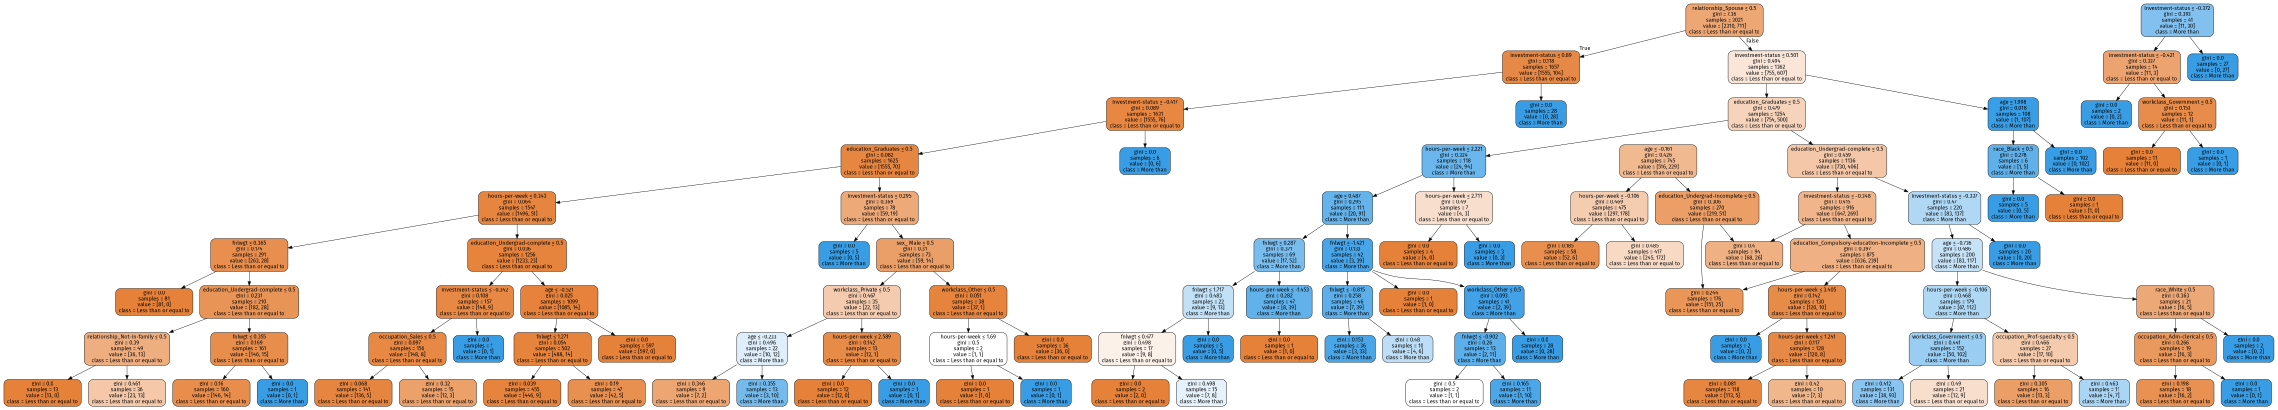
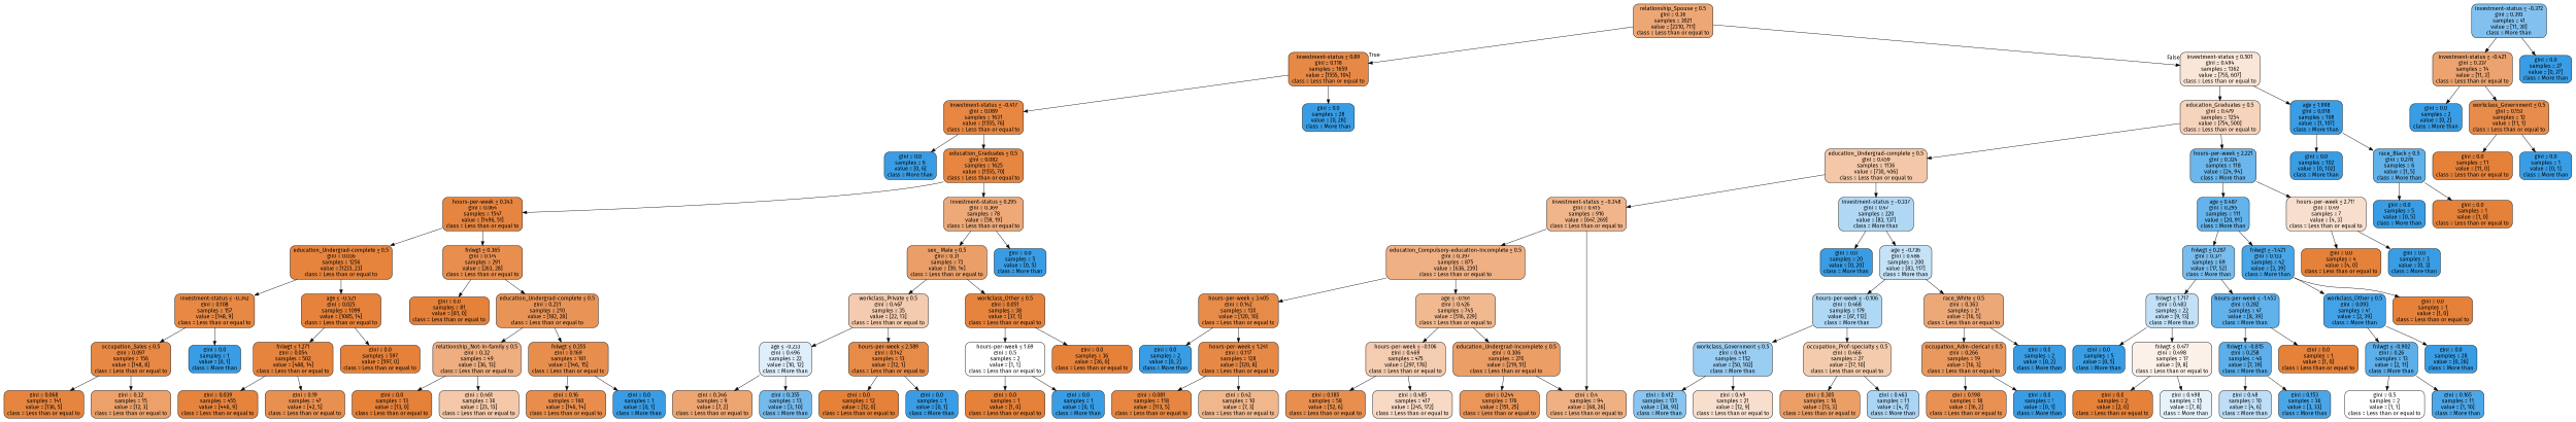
  digraph {
    fontname="Fira Sans"
    node [color=black fillcolor="#399de5ff" fontname="Fira Sans" shape=box style="filled, rounded"]
    edge [fontname="Fira Sans"]
-   n1 [fillcolor="#e58139b1" label=<relationship_Spouse &le; 0.5<br/>gini = 7.36<br/>samples = 3021<br/>value = [2310, 711]<br/>class = Less than or equal to>]
-   n2 [fillcolor="#e58139ee" label=<investment-status &le; 0.89<br/>gini = 0.118<br/>samples = 1657<br/>value = [1555, 104]<br/>class = Less than or equal to>]
+   n1 [fillcolor="#e58139b1" label=<relationship_Spouse &le; 0.5<br/>gini = 0.36<br/>samples = 3021<br/>value = [2310, 711]<br/>class = Less than or equal to>]
+   n2 [fillcolor="#e58139ee" label=<investment-status &le; 0.89<br/>gini = 0.118<br/>samples = 1659<br/>value = [1555, 104]<br/>class = Less than or equal to>]
    n3 [fillcolor="#e5813932" label=<investment-status &le; 0.501<br/>gini = 0.494<br/>samples = 1362<br/>value = [755, 607]<br/>class = Less than or equal to>]
    n4 [fillcolor="#e58139f3" label=<investment-status &le; -0.417<br/>gini = 0.089<br/>samples = 1631<br/>value = [1555, 76]<br/>class = Less than or equal to>]
    n5 [label=<gini = 0.0<br/>samples = 28<br/>value = [0, 28]<br/>class = More than>]
    n6 [fillcolor="#e5813956" label=<education_Graduates &le; 0.5<br/>gini = 0.479<br/>samples = 1254<br/>value = [754, 500]<br/>class = Less than or equal to>]
    n7 [fillcolor="#399de5fd" label=<age &le; 1.998<br/>gini = 0.018<br/>samples = 108<br/>value = [1, 107]<br/>class = More than>]
    n8 [label=<gini = 0.0<br/>samples = 6<br/>value = [0, 6]<br/>class = More than>]
    n9 [fillcolor="#e58139f4" label=<education_Graduates &le; 0.5<br/>gini = 0.082<br/>samples = 1625<br/>value = [1555, 70]<br/>class = Less than or equal to>]
    n10 [fillcolor="#e58139f6" label=<hours-per-week &le; 0.343<br/>gini = 0.064<br/>samples = 1547<br/>value = [1496, 51]<br/>class = Less than or equal to>]
    n11 [fillcolor="#e58139ad" label=<investment-status &le; 0.295<br/>gini = 0.369<br/>samples = 78<br/>value = [59, 19]<br/>class = Less than or equal to>]
    n12 [fillcolor="#e58139fa" label=<education_Undergrad-complete &le; 0.5<br/>gini = 0.036<br/>samples = 1256<br/>value = [1233, 23]<br/>class = Less than or equal to>]
    n13 [fillcolor="#e58139e4" label=<fnlwgt &le; 0.365<br/>gini = 0.174<br/>samples = 291<br/>value = [263, 28]<br/>class = Less than or equal to>]
    n14 [fillcolor="#e58139c2" label=<sex_ Male &le; 0.5<br/>gini = 0.31<br/>samples = 73<br/>value = [59, 14]<br/>class = Less than or equal to>]
    n15 [label=<gini = 0.0<br/>samples = 5<br/>value = [0, 5]<br/>class = More than>]
    n16 [fillcolor="#e58139fc" label=<age &le; -0.521<br/>gini = 0.025<br/>samples = 1099<br/>value = [1085, 14]<br/>class = Less than or equal to>]
    n17 [fillcolor="#e58139ef" label=<investment-status &le; -0.342<br/>gini = 0.108<br/>samples = 157<br/>value = [148, 9]<br/>class = Less than or equal to>]
    n18 [fillcolor="#e58139d8" label=<education_Undergrad-complete &le; 0.5<br/>gini = 0.231<br/>samples = 210<br/>value = [182, 28]<br/>class = Less than or equal to>]
    n19 [fillcolor="#e58139ff" label=<gini = 0.0<br/>samples = 81<br/>value = [81, 0]<br/>class = Less than or equal to>]
    n20 [fillcolor="#e58139ff" label=<gini = 0.0<br/>samples = 597<br/>value = [597, 0]<br/>class = Less than or equal to>]
    n21 [fillcolor="#e58139f8" label=<fnlwgt &le; 1.271<br/>gini = 0.054<br/>samples = 502<br/>value = [488, 14]<br/>class = Less than or equal to>]
    n22 [label=<gini = 0.0<br/>samples = 1<br/>value = [0, 1]<br/>class = More than>]
    n23 [fillcolor="#e58139f1" label=<occupation_Sales &le; 0.5<br/>gini = 0.097<br/>samples = 156<br/>value = [148, 8]<br/>class = Less than or equal to>]
    n24 [fillcolor="#e58139fa" label=<gini = 0.039<br/>samples = 455<br/>value = [446, 9]<br/>class = Less than or equal to>]
    n25 [fillcolor="#e58139e1" label=<gini = 0.19<br/>samples = 47<br/>value = [42, 5]<br/>class = Less than or equal to>]
    n26 [fillcolor="#e58139f6" label=<gini = 0.068<br/>samples = 141<br/>value = [136, 5]<br/>class = Less than or equal to>]
    n27 [fillcolor="#e58139bf" label=<gini = 0.32<br/>samples = 15<br/>value = [12, 3]<br/>class = Less than or equal to>]
    n28 [fillcolor="#e58139e5" label=<fnlwgt &le; 0.355<br/>gini = 0.169<br/>samples = 161<br/>value = [146, 15]<br/>class = Less than or equal to>]
-   n29 [fillcolor="#e58139a3" label=<relationship_Not-in-family &le; 0.5<br/>gini = 0.39<br/>samples = 49<br/>value = [36, 13]<br/>class = Less than or equal to>]
+   n29 [fillcolor="#e58139a3" label=<relationship_Not-in-family &le; 0.5<br/>gini = 0.32<br/>samples = 49<br/>value = [36, 13]<br/>class = Less than or equal to>]
    n30 [fillcolor="#e58139e7" label=<gini = 0.16<br/>samples = 160<br/>value = [146, 14]<br/>class = Less than or equal to>]
    n31 [label=<gini = 0.0<br/>samples = 1<br/>value = [0, 1]<br/>class = More than>]
    n32 [fillcolor="#e58139ff" label=<gini = 0.0<br/>samples = 13<br/>value = [13, 0]<br/>class = Less than or equal to>]
    n33 [fillcolor="#e581396f" label=<gini = 0.461<br/>samples = 36<br/>value = [23, 13]<br/>class = Less than or equal to>]
    n34 [fillcolor="#e58139f8" label=<workclass_Other &le; 0.5<br/>gini = 0.051<br/>samples = 38<br/>value = [37, 1]<br/>class = Less than or equal to>]
    n35 [fillcolor="#e5813968" label=<workclass_Private &le; 0.5<br/>gini = 0.467<br/>samples = 35<br/>value = [22, 13]<br/>class = Less than or equal to>]
    n36 [fillcolor="#e58139ff" label=<gini = 0.0<br/>samples = 36<br/>value = [36, 0]<br/>class = Less than or equal to>]
    n37 [fillcolor="#e5813900" label=<hours-per-week &le; 1.69<br/>gini = 0.5<br/>samples = 2<br/>value = [1, 1]<br/>class = Less than or equal to>]
    n38 [fillcolor="#e58139ea" label=<hours-per-week &le; 2.589<br/>gini = 0.142<br/>samples = 13<br/>value = [12, 1]<br/>class = Less than or equal to>]
    n39 [fillcolor="#399de52a" label=<age &le; -0.233<br/>gini = 0.496<br/>samples = 22<br/>value = [10, 12]<br/>class = More than>]
    n40 [fillcolor="#e58139ff" label=<gini = 0.0<br/>samples = 1<br/>value = [1, 0]<br/>class = Less than or equal to>]
    n41 [label=<gini = 0.0<br/>samples = 1<br/>value = [0, 1]<br/>class = More than>]
    n42 [fillcolor="#e58139ff" label=<gini = 0.0<br/>samples = 12<br/>value = [12, 0]<br/>class = Less than or equal to>]
    n43 [label=<gini = 0.0<br/>samples = 1<br/>value = [0, 1]<br/>class = More than>]
    n44 [fillcolor="#e58139b6" label=<gini = 0.346<br/>samples = 9<br/>value = [7, 2]<br/>class = Less than or equal to>]
    n45 [fillcolor="#399de5b3" label=<gini = 0.355<br/>samples = 13<br/>value = [3, 10]<br/>class = More than>]
    n46 [fillcolor="#e5813971" label=<education_Undergrad-complete &le; 0.5<br/>gini = 0.459<br/>samples = 1136<br/>value = [730, 406]<br/>class = Less than or equal to>]
    n47 [fillcolor="#399de5be" label=<hours-per-week &le; 2.221<br/>gini = 0.324<br/>samples = 118<br/>value = [24, 94]<br/>class = More than>]
    n48 [label=<gini = 0.0<br/>samples = 102<br/>value = [0, 102]<br/>class = More than>]
    n49 [fillcolor="#399de5cc" label=<race_Black &le; 0.5<br/>gini = 0.278<br/>samples = 6<br/>value = [1, 5]<br/>class = More than>]
    n50 [fillcolor="#e5813995" label=<investment-status &le; -0.348<br/>gini = 0.415<br/>samples = 916<br/>value = [647, 269]<br/>class = Less than or equal to>]
    n51 [fillcolor="#399de565" label=<investment-status &le; -0.337<br/>gini = 0.47<br/>samples = 220<br/>value = [83, 137]<br/>class = More than>]
    n52 [fillcolor="#399de5c7" label=<age &le; 0.487<br/>gini = 0.295<br/>samples = 111<br/>value = [20, 91]<br/>class = More than>]
    n53 [fillcolor="#e5813940" label=<hours-per-week &le; 2.711<br/>gini = 0.49<br/>samples = 7<br/>value = [4, 3]<br/>class = Less than or equal to>]
    n54 [fillcolor="#e581399f" label=<education_Compulsory-education-incomplete &le; 0.5<br/>gini = 0.397<br/>samples = 875<br/>value = [636, 239]<br/>class = Less than or equal to>]
    n55 [fillcolor="#e581399e" label=<gini = 0.4<br/>samples = 94<br/>value = [68, 26]<br/>class = Less than or equal to>]
    n56 [label=<gini = 0.0<br/>samples = 20<br/>value = [0, 20]<br/>class = More than>]
    n57 [fillcolor="#399de54a" label=<age &le; -0.736<br/>gini = 0.486<br/>samples = 200<br/>value = [83, 117]<br/>class = More than>]
    n58 [fillcolor="#399de5a1" label=<investment-status &le; -0.372<br/>gini = 0.393<br/>samples = 41<br/>value = [11, 30]<br/>class = More than>]
    n59 [fillcolor="#e58139b9" label=<investment-status &le; -0.421<br/>gini = 0.337<br/>samples = 14<br/>value = [11, 3]<br/>class = Less than or equal to>]
    n60 [label=<gini = 0.0<br/>samples = 27<br/>value = [0, 27]<br/>class = More than>]
    n61 [fillcolor="#e581398e" label=<age &le; -0.161<br/>gini = 0.426<br/>samples = 745<br/>value = [516, 229]<br/>class = Less than or equal to>]
    n62 [fillcolor="#e58139ea" label=<hours-per-week &le; 3.405<br/>gini = 0.142<br/>samples = 130<br/>value = [120, 10]<br/>class = Less than or equal to>]
    n63 [label=<gini = 0.0<br/>samples = 2<br/>value = [0, 2]<br/>class = More than>]
    n64 [fillcolor="#e58139e8" label=<workclass_Government &le; 0.5<br/>gini = 0.153<br/>samples = 12<br/>value = [11, 1]<br/>class = Less than or equal to>]
    n65 [fillcolor="#e58139ff" label=<gini = 0.0<br/>samples = 11<br/>value = [11, 0]<br/>class = Less than or equal to>]
    n66 [label=<gini = 0.0<br/>samples = 1<br/>value = [0, 1]<br/>class = More than>]
    n67 [fillcolor="#e58139c4" label=<education_Undergrad-incomplete &le; 0.5<br/>gini = 0.306<br/>samples = 270<br/>value = [219, 51]<br/>class = Less than or equal to>]
    n68 [fillcolor="#e5813966" label=<hours-per-week &le; -0.106<br/>gini = 0.469<br/>samples = 475<br/>value = [297, 178]<br/>class = Less than or equal to>]
    n69 [fillcolor="#e58139ee" label=<hours-per-week &le; 1.241<br/>gini = 0.117<br/>samples = 128<br/>value = [120, 8]<br/>class = Less than or equal to>]
    n70 [label=<gini = 0.0<br/>samples = 2<br/>value = [0, 2]<br/>class = More than>]
    n71 [fillcolor="#e58139d5" label=<gini = 0.244<br/>samples = 176<br/>value = [151, 25]<br/>class = Less than or equal to>]
    n72 [fillcolor="#e58139e2" label=<gini = 0.185<br/>samples = 58<br/>value = [52, 6]<br/>class = Less than or equal to>]
    n73 [fillcolor="#e581394c" label=<gini = 0.485<br/>samples = 417<br/>value = [245, 172]<br/>class = Less than or equal to>]
    n74 [fillcolor="#e58139f4" label=<gini = 0.081<br/>samples = 118<br/>value = [113, 5]<br/>class = Less than or equal to>]
    n75 [fillcolor="#e5813992" label=<gini = 0.42<br/>samples = 10<br/>value = [7, 3]<br/>class = Less than or equal to>]
    n76 [fillcolor="#e58139af" label=<race_White &le; 0.5<br/>gini = 0.363<br/>samples = 21<br/>value = [16, 5]<br/>class = Less than or equal to>]
    n77 [fillcolor="#399de566" label=<hours-per-week &le; -0.106<br/>gini = 0.468<br/>samples = 179<br/>value = [67, 112]<br/>class = More than>]
    n78 [label=<gini = 0.0<br/>samples = 2<br/>value = [0, 2]<br/>class = More than>]
    n79 [fillcolor="#e58139cf" label=<occupation_Adm-clerical &le; 0.5<br/>gini = 0.266<br/>samples = 19<br/>value = [16, 3]<br/>class = Less than or equal to>]
    n80 [fillcolor="#e5813969" label=<occupation_Prof-specialty &le; 0.5<br/>gini = 0.466<br/>samples = 27<br/>value = [17, 10]<br/>class = Less than or equal to>]
    n81 [fillcolor="#399de582" label=<workclass_Government &le; 0.5<br/>gini = 0.441<br/>samples = 152<br/>value = [50, 102]<br/>class = More than>]
    n82 [fillcolor="#e58139df" label=<gini = 0.198<br/>samples = 18<br/>value = [16, 2]<br/>class = Less than or equal to>]
    n83 [label=<gini = 0.0<br/>samples = 1<br/>value = [0, 1]<br/>class = More than>]
    n84 [fillcolor="#e58139c4" label=<gini = 0.305<br/>samples = 16<br/>value = [13, 3]<br/>class = Less than or equal to>]
    n85 [fillcolor="#399de56d" label=<gini = 0.463<br/>samples = 11<br/>value = [4, 7]<br/>class = More than>]
    n86 [fillcolor="#399de597" label=<gini = 0.412<br/>samples = 131<br/>value = [38, 93]<br/>class = More than>]
    n87 [fillcolor="#e5813940" label=<gini = 0.49<br/>samples = 21<br/>value = [12, 9]<br/>class = Less than or equal to>]
    n88 [fillcolor="#399de5ac" label=<fnlwgt &le; 0.287<br/>gini = 0.371<br/>samples = 69<br/>value = [17, 52]<br/>class = More than>]
    n89 [fillcolor="#399de5eb" label=<fnlwgt &le; -1.421<br/>gini = 0.133<br/>samples = 42<br/>value = [3, 39]<br/>class = More than>]
    n90 [fillcolor="#e58139ff" label=<gini = 0.0<br/>samples = 4<br/>value = [4, 0]<br/>class = Less than or equal to>]
    n91 [label=<gini = 0.0<br/>samples = 3<br/>value = [0, 3]<br/>class = More than>]
    n92 [fillcolor="#399de5cb" label=<hours-per-week &le; -1.453<br/>gini = 0.282<br/>samples = 47<br/>value = [8, 39]<br/>class = More than>]
    n93 [fillcolor="#399de54e" label=<fnlwgt &le; 1.717<br/>gini = 0.483<br/>samples = 22<br/>value = [9, 13]<br/>class = More than>]
    n94 [fillcolor="#e58139ff" label=<gini = 0.0<br/>samples = 1<br/>value = [1, 0]<br/>class = Less than or equal to>]
    n95 [fillcolor="#399de5f2" label=<workclass_Other &le; 0.5<br/>gini = 0.093<br/>samples = 41<br/>value = [2, 39]<br/>class = More than>]
    n96 [fillcolor="#e58139ff" label=<gini = 0.0<br/>samples = 1<br/>value = [1, 0]<br/>class = Less than or equal to>]
    n97 [fillcolor="#399de5d1" label=<fnlwgt &le; -0.815<br/>gini = 0.258<br/>samples = 46<br/>value = [7, 39]<br/>class = More than>]
    n98 [fillcolor="#e581391c" label=<fnlwgt &le; 0.477<br/>gini = 0.498<br/>samples = 17<br/>value = [9, 8]<br/>class = Less than or equal to>]
    n99 [label=<gini = 0.0<br/>samples = 5<br/>value = [0, 5]<br/>class = More than>]
    n100 [fillcolor="#399de555" label=<gini = 0.48<br/>samples = 10<br/>value = [4, 6]<br/>class = More than>]
    n101 [fillcolor="#399de5e8" label=<gini = 0.153<br/>samples = 36<br/>value = [3, 33]<br/>class = More than>]
    n102 [fillcolor="#e58139ff" label=<gini = 0.0<br/>samples = 2<br/>value = [2, 0]<br/>class = Less than or equal to>]
    n103 [fillcolor="#399de520" label=<gini = 0.498<br/>samples = 15<br/>value = [7, 8]<br/>class = More than>]
    n104 [label=<gini = 0.0<br/>samples = 28<br/>value = [0, 28]<br/>class = More than>]
    n105 [fillcolor="#399de5d1" label=<fnlwgt &le; -0.902<br/>gini = 0.26<br/>samples = 13<br/>value = [2, 11]<br/>class = More than>]
    n106 [fillcolor="#e5813900" label=<gini = 0.5<br/>samples = 2<br/>value = [1, 1]<br/>class = Less than or equal to>]
    n107 [fillcolor="#399de5e6" label=<gini = 0.165<br/>samples = 11<br/>value = [1, 10]<br/>class = More than>]
    n108 [label=<gini = 0.0<br/>samples = 5<br/>value = [0, 5]<br/>class = More than>]
    n109 [fillcolor="#e58139ff" label=<gini = 0.0<br/>samples = 1<br/>value = [1, 0]<br/>class = Less than or equal to>]
    n1 -> n2 [headlabel=True labelangle=45 labeldistance=2.5]
    n1 -> n3 [headlabel=False labelangle=-45 labeldistance=2.5]
    n2 -> n4
    n2 -> n5
    n3 -> n6
    n3 -> n7
    n4 -> n8
    n4 -> n9
    n6 -> n46
    n6 -> n47
    n7 -> n48
    n7 -> n49
    n9 -> n10
    n9 -> n11
    n10 -> n12
    n10 -> n13
    n11 -> n14
    n11 -> n15
    n12 -> n16
    n12 -> n17
    n13 -> n18
    n13 -> n19
    n14 -> n34
    n14 -> n35
    n16 -> n20
    n16 -> n21
    n17 -> n22
    n17 -> n23
    n18 -> n28
    n18 -> n29
    n21 -> n24
    n21 -> n25
    n23 -> n26
    n23 -> n27
    n28 -> n30
    n28 -> n31
    n29 -> n32
    n29 -> n33
    n34 -> n36
    n34 -> n37
    n35 -> n38
    n35 -> n39
    n37 -> n40
    n37 -> n41
    n38 -> n42
    n38 -> n43
    n39 -> n44
    n39 -> n45
    n46 -> n50
    n46 -> n51
    n47 -> n52
    n47 -> n53
    n49 -> n108
    n49 -> n109
    n50 -> n54
    n50 -> n55
    n51 -> n56
    n51 -> n57
    n52 -> n88
    n52 -> n89
    n53 -> n90
    n53 -> n91
-   n54 -> n71
+   n54 -> n61
    n54 -> n62
    n57 -> n76
    n57 -> n77
    n58 -> n59
    n58 -> n60
    n59 -> n63
    n59 -> n64
    n61 -> n67
    n61 -> n68
    n62 -> n69
    n62 -> n70
    n64 -> n65
    n64 -> n66
    n67 -> n55
    n67 -> n71
    n68 -> n72
    n68 -> n73
    n69 -> n74
    n69 -> n75
    n76 -> n78
    n76 -> n79
    n77 -> n80
    n77 -> n81
    n79 -> n82
    n79 -> n83
    n80 -> n84
    n80 -> n85
    n81 -> n86
    n81 -> n87
    n88 -> n92
    n88 -> n93
    n89 -> n94
    n89 -> n95
    n92 -> n96
-   n89 -> n97
+   n92 -> n97
    n93 -> n98
    n93 -> n99
    n95 -> n104
    n95 -> n105
    n97 -> n100
    n97 -> n101
    n98 -> n102
    n98 -> n103
    n105 -> n106
    n105 -> n107
  }
